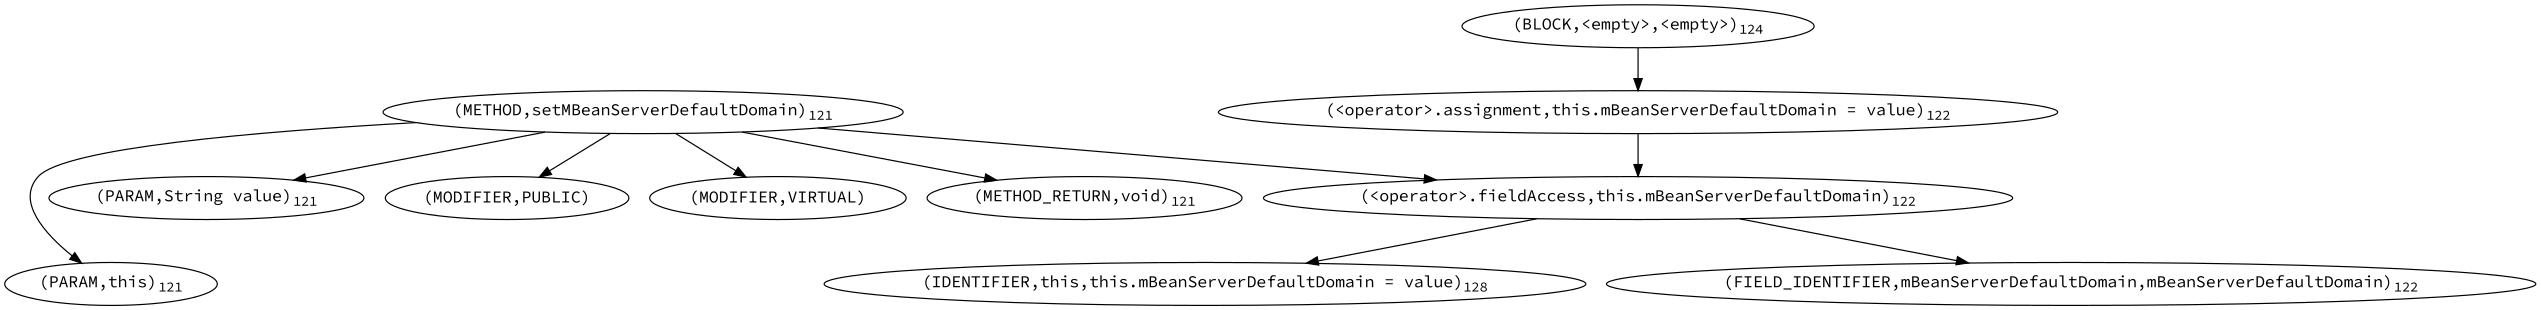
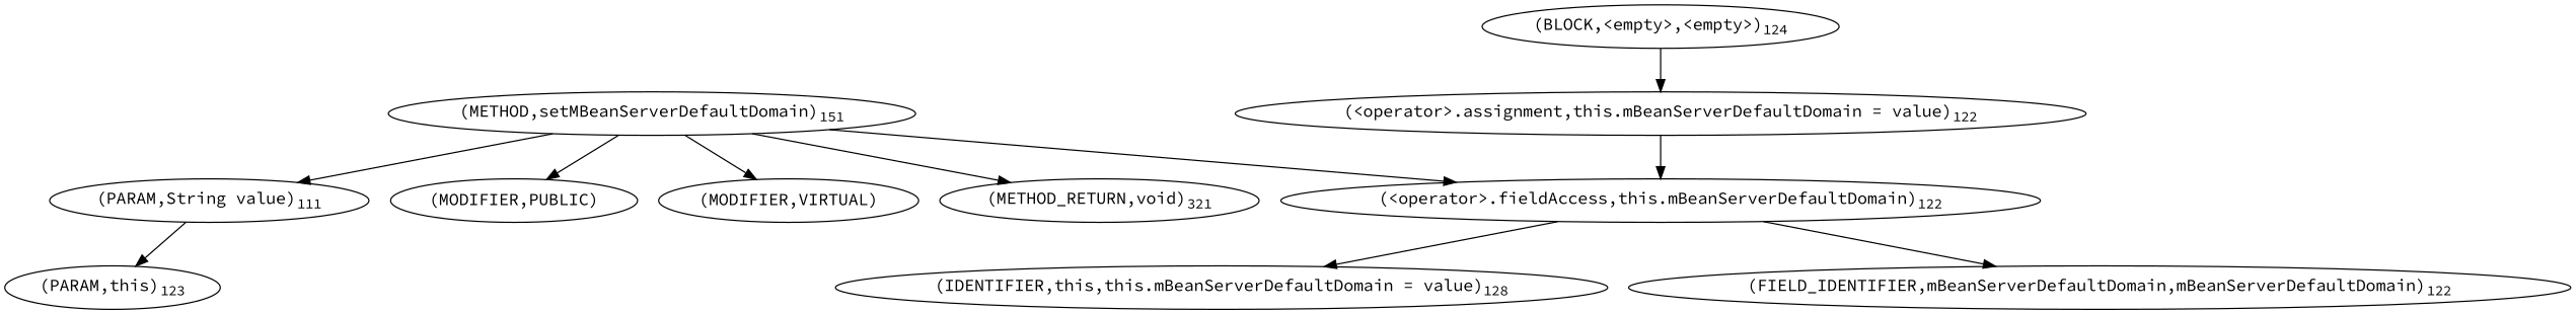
  digraph {
    fontname="Source Code Pro"
    node [fontname="Source Code Pro"]
    edge [fontname="Source Code Pro"]
-   n1 [label=<(METHOD,setMBeanServerDefaultDomain)<SUB>121</SUB>>]
-   n2 [label=<(PARAM,this)<SUB>121</SUB>>]
-   n3 [label=<(PARAM,String value)<SUB>121</SUB>>]
+   n1 [label=<(METHOD,setMBeanServerDefaultDomain)<SUB>151</SUB>>]
+   n2 [label=<(PARAM,this)<SUB>123</SUB>>]
+   n3 [label=<(PARAM,String value)<SUB>111</SUB>>]
    n4 [label=<(MODIFIER,PUBLIC)>]
    n5 [label=<(MODIFIER,VIRTUAL)>]
-   n6 [label=<(METHOD_RETURN,void)<SUB>121</SUB>>]
+   n6 [label=<(METHOD_RETURN,void)<SUB>321</SUB>>]
    n7 [label=<(&lt;operator&gt;.fieldAccess,this.mBeanServerDefaultDomain)<SUB>122</SUB>>]
    n8 [label=<(BLOCK,&lt;empty&gt;,&lt;empty&gt;)<SUB>124</SUB>>]
    n9 [label=<(&lt;operator&gt;.assignment,this.mBeanServerDefaultDomain = value)<SUB>122</SUB>>]
    n10 [label=<(IDENTIFIER,this,this.mBeanServerDefaultDomain = value)<SUB>128</SUB>>]
    n11 [label=<(FIELD_IDENTIFIER,mBeanServerDefaultDomain,mBeanServerDefaultDomain)<SUB>122</SUB>>]
-   n1 -> n2
+   n3 -> n2
    n1 -> n3
    n1 -> n4
    n1 -> n5
    n1 -> n6
    n1 -> n7
    n7 -> n10
    n7 -> n11
    n8 -> n9
    n9 -> n7
  }
